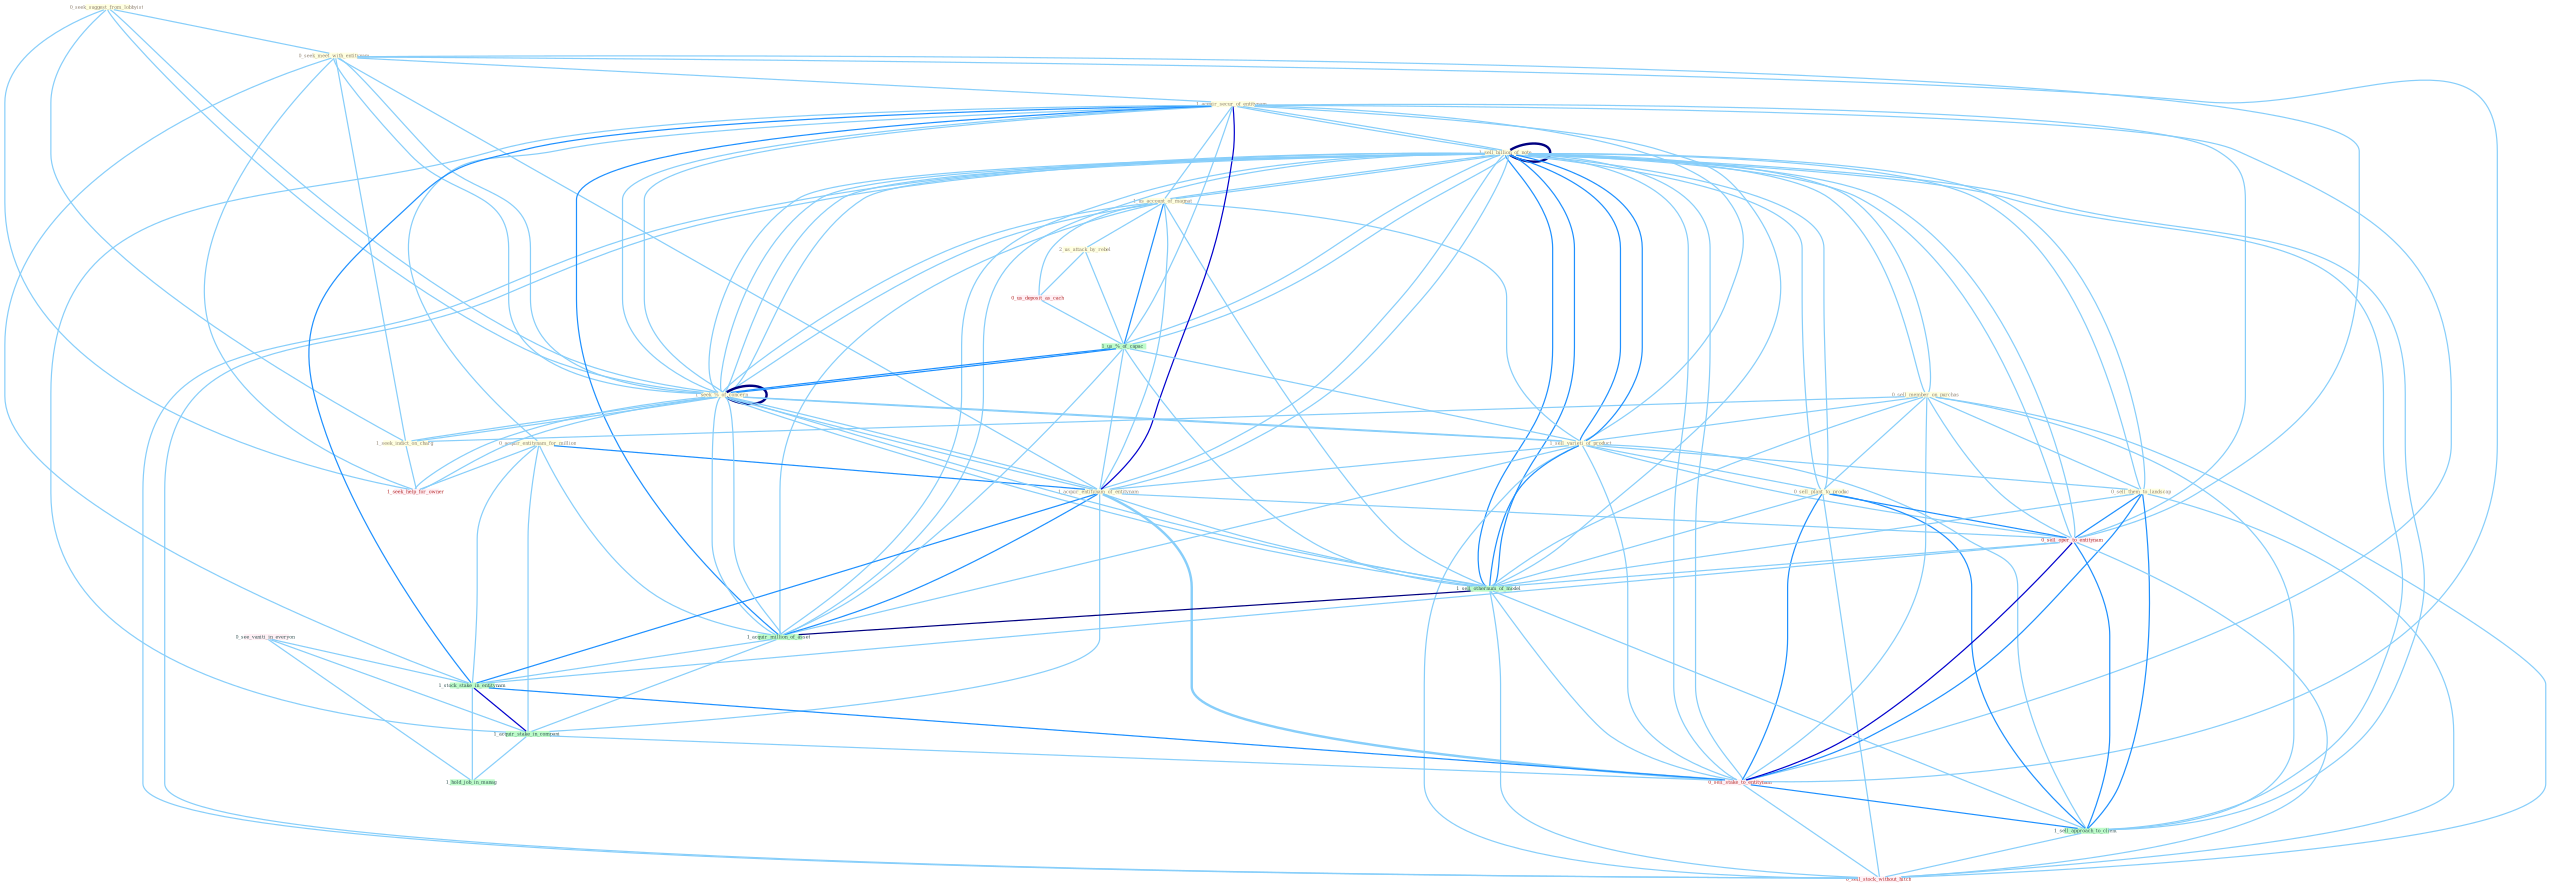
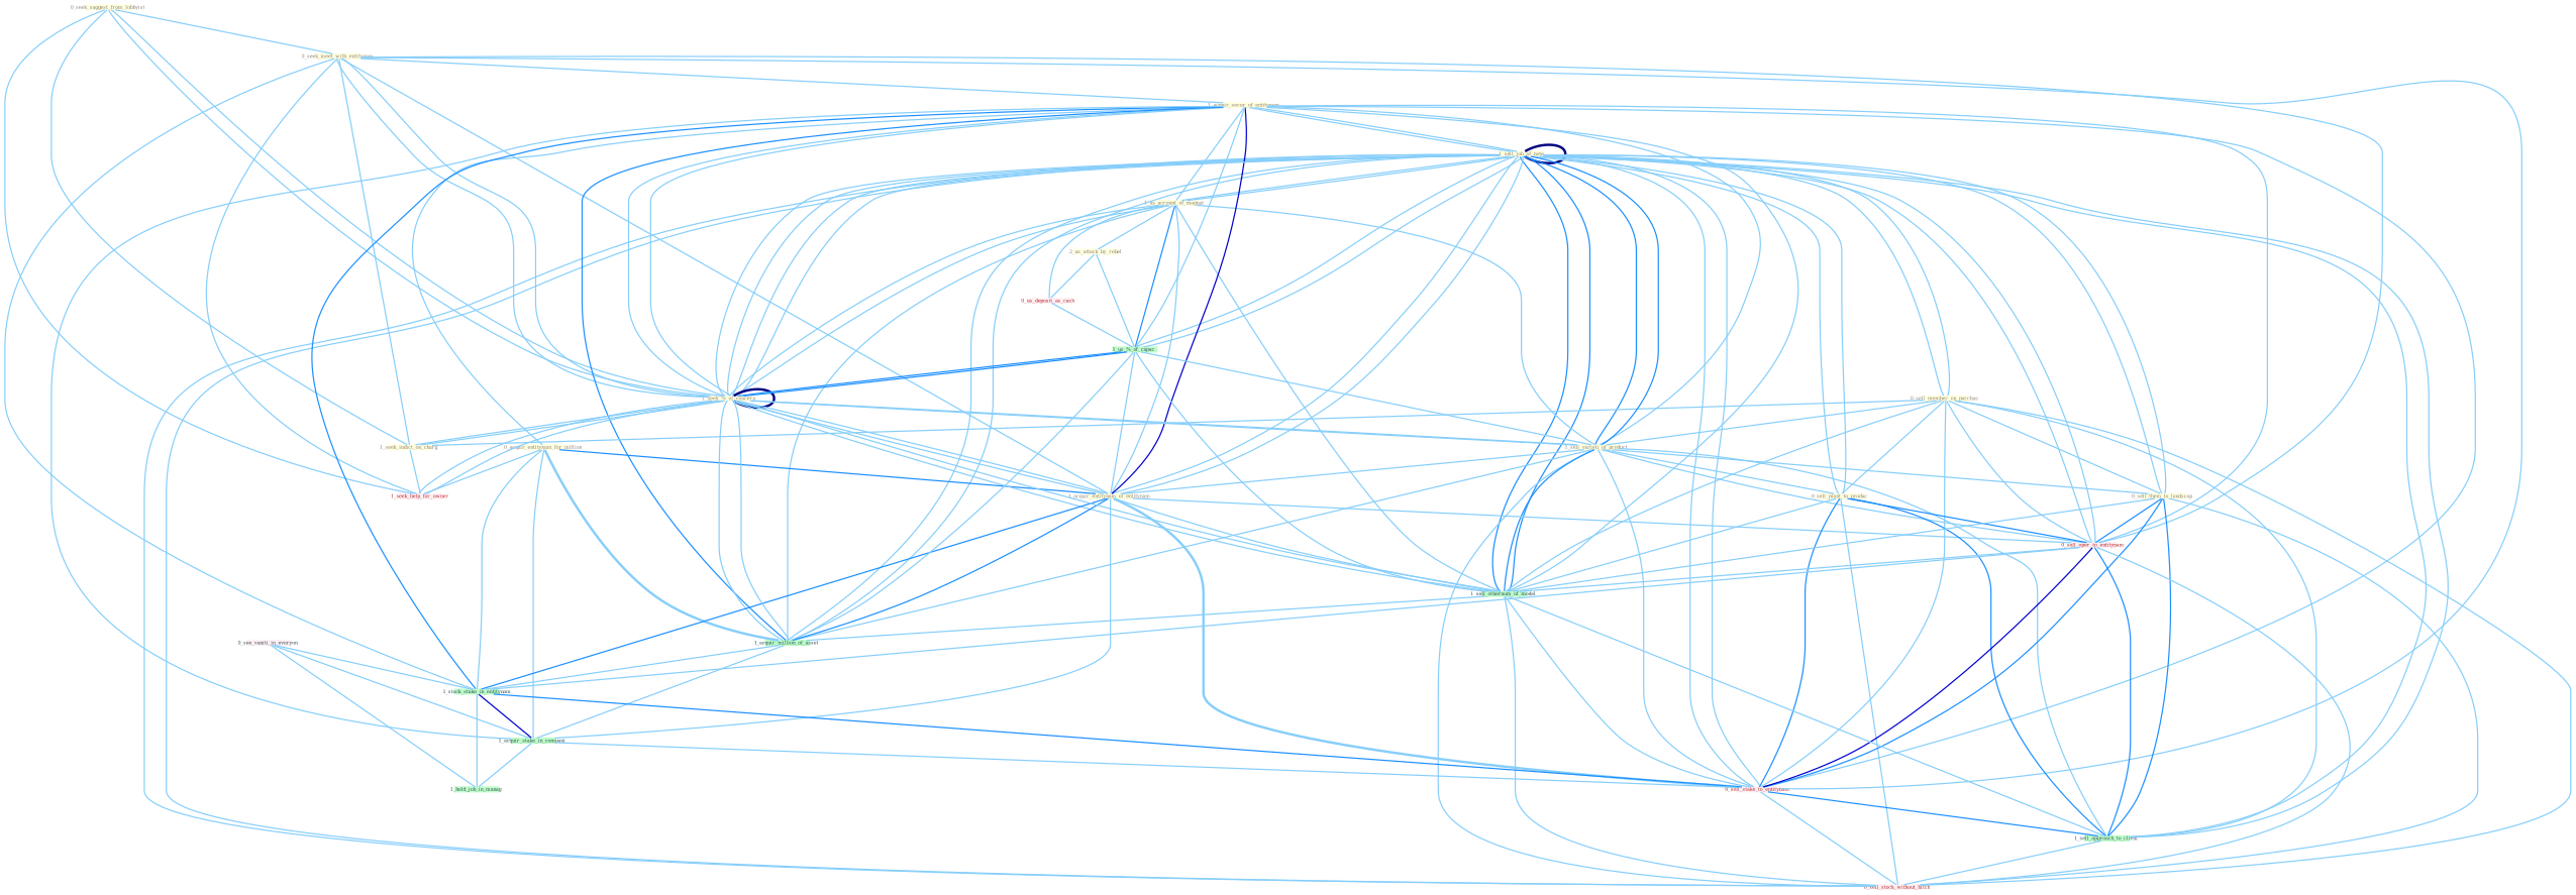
  graph {
    node [color="#ffffe0" fixedsize=true fontcolor="#8b7d6b" fontsize=4 shape=polygon style=filled]
    edge [color="#87cefa" w=1]
    "0_seek_suggest_from_lobbyist " [height=.06 width=.5]
-   "1_sell_billion_of_note " [height=.06 width=.5]
+   "1_sell_billion_of_note " [height=.06 width=.5 label="1_sell_job_of_note"]
    "1_us_account_of_magnat " [height=.06 width=.5]
    "0_seek_meet_with_entitynam " [height=.06 width=.5]
    "1_acquir_secur_of_entitynam " [height=.06 width=.5]
    "0_acquir_entitynam_for_million " [height=.06 width=.5]
    "1_seek_%_of_concern " [height=.06 width=.5]
    "0_sell_member_on_purchas " [height=.06 width=.5]
    "1_sell_varieti_of_product " [height=.06 width=.5]
    "1_acquir_entitynam_of_entitynam " [height=.06 width=.5]
    n11 [height=.06 label="2_us_attack_by_rebel" width=.5]
    "0_sell_plant_to_produc " [height=.06 width=.5]
    "0_sell_them_to_landscap " [height=.06 width=.5]
    "1_seek_indict_on_charg " [height=.06 width=.5]
    "0_sell_oper_to_entitynam " [color="#fff0f5" fontcolor="#b22222" height=.06 width=.5]
    "0_see_vaniti_in_everyon " [color="#fff0f5" fontcolor="#2f4f4f" height=.06 width=.5]
    "0_us_deposit_as_cach " [color="#fff0f5" fontcolor="#b22222" height=.06 width=.5]
    "0_sell_stake_to_entitynam " [color="#fff0f5" fontcolor="#b22222" height=.06 width=.5]
    "0_sell_stock_without_hitch " [color="#fff0f5" fontcolor="#b22222" height=.06 width=.5]
    "1_seek_help_for_owner " [color="#fff0f5" fontcolor="#b22222" height=.06 width=.5]
    "1_sell_othernum_of_model " [color="#BDFCC9" fontcolor="#2f4f4f" height=.06 width=.5]
    "1_acquir_million_of_asset " [color="#BDFCC9" fontcolor="#2f4f4f" height=.06 width=.5]
    "1_us_%_of_capac " [color="#BDFCC9" fontcolor="#2f4f4f" height=.06 width=.5]
    "1_sell_approach_to_client " [color="#BDFCC9" fontcolor="#2f4f4f" height=.06 width=.5]
    n25 [color="#BDFCC9" fontcolor="#2f4f4f" height=.06 label="1_stock_stake_in_entitynam" width=.5]
    "1_acquir_stake_in_compani " [color="#BDFCC9" fontcolor="#2f4f4f" height=.06 width=.5]
    "1_hold_job_in_manag " [color="#BDFCC9" fontcolor="#2f4f4f" height=.06 width=.5]
    subgraph sub_1 {
      "0_seek_suggest_from_lobbyist "
      "1_sell_billion_of_note "
      "1_us_account_of_magnat "
      "0_seek_meet_with_entitynam "
      "1_acquir_secur_of_entitynam "
      "0_acquir_entitynam_for_million "
      "1_seek_%_of_concern "
      "0_sell_member_on_purchas "
      "1_sell_varieti_of_product "
      "1_acquir_entitynam_of_entitynam "
      n11
      "0_sell_plant_to_produc "
      "0_sell_them_to_landscap "
      "1_seek_indict_on_charg "
    }
    subgraph sub_2 {
      "0_sell_oper_to_entitynam "
      "0_see_vaniti_in_everyon "
      "0_us_deposit_as_cach "
      "0_sell_stake_to_entitynam "
      "0_sell_stock_without_hitch "
      "1_seek_help_for_owner "
    }
    "0_seek_suggest_from_lobbyist " -- "0_seek_meet_with_entitynam "
    "0_seek_suggest_from_lobbyist " -- "1_seek_%_of_concern "
    "0_seek_suggest_from_lobbyist " -- "1_seek_%_of_concern "
    "0_seek_suggest_from_lobbyist " -- "1_seek_indict_on_charg "
    "0_seek_suggest_from_lobbyist " -- "1_seek_help_for_owner "
    "1_sell_billion_of_note " -- "1_sell_billion_of_note " [color="#000080" style=bold w=4]
    "1_sell_billion_of_note " -- "1_us_account_of_magnat "
    "1_sell_billion_of_note " -- "1_acquir_secur_of_entitynam "
    "1_sell_billion_of_note " -- "1_seek_%_of_concern "
    "1_sell_billion_of_note " -- "1_seek_%_of_concern "
    "1_sell_billion_of_note " -- "1_seek_%_of_concern "
    "1_sell_billion_of_note " -- "0_sell_member_on_purchas "
    "1_sell_billion_of_note " -- "1_sell_varieti_of_product " [color="#1e90ff" w=2]
    "1_sell_billion_of_note " -- "1_acquir_entitynam_of_entitynam "
    "1_sell_billion_of_note " -- "0_sell_plant_to_produc "
    "1_sell_billion_of_note " -- "0_sell_them_to_landscap "
    "1_sell_billion_of_note " -- "0_sell_them_to_landscap "
    "1_sell_billion_of_note " -- "0_sell_oper_to_entitynam "
    "1_sell_billion_of_note " -- "0_sell_oper_to_entitynam "
    "1_sell_billion_of_note " -- "0_sell_stake_to_entitynam "
    "1_sell_billion_of_note " -- "0_sell_stake_to_entitynam "
    "1_sell_billion_of_note " -- "0_sell_stock_without_hitch "
    "1_sell_billion_of_note " -- "0_sell_stock_without_hitch "
    "1_sell_billion_of_note " -- "1_sell_othernum_of_model " [color="#1e90ff" w=2]
    "1_sell_billion_of_note " -- "1_sell_othernum_of_model " [color="#1e90ff" w=2]
    "1_sell_billion_of_note " -- "1_acquir_million_of_asset "
    "1_sell_billion_of_note " -- "1_acquir_million_of_asset "
    "1_sell_billion_of_note " -- "1_us_%_of_capac "
    "1_sell_billion_of_note " -- "1_us_%_of_capac "
    "1_sell_billion_of_note " -- "1_sell_approach_to_client "
    "1_sell_billion_of_note " -- "1_sell_approach_to_client "
    "1_us_account_of_magnat " -- "1_sell_billion_of_note "
    "1_us_account_of_magnat " -- "1_acquir_secur_of_entitynam "
    "1_us_account_of_magnat " -- "1_seek_%_of_concern "
    "1_us_account_of_magnat " -- "1_seek_%_of_concern "
    "1_us_account_of_magnat " -- "1_sell_varieti_of_product "
    "1_us_account_of_magnat " -- "1_acquir_entitynam_of_entitynam "
    "1_us_account_of_magnat " -- n11
    "1_us_account_of_magnat " -- "0_us_deposit_as_cach "
    "1_us_account_of_magnat " -- "1_sell_othernum_of_model "
    "1_us_account_of_magnat " -- "1_acquir_million_of_asset "
    "1_us_account_of_magnat " -- "1_us_%_of_capac " [color="#1e90ff" w=2]
    "0_seek_meet_with_entitynam " -- "1_acquir_secur_of_entitynam "
    "0_seek_meet_with_entitynam " -- "1_seek_%_of_concern "
    "0_seek_meet_with_entitynam " -- "1_seek_%_of_concern "
    "0_seek_meet_with_entitynam " -- "1_acquir_entitynam_of_entitynam "
    "0_seek_meet_with_entitynam " -- "1_seek_indict_on_charg "
    "0_seek_meet_with_entitynam " -- "0_sell_oper_to_entitynam "
    "0_seek_meet_with_entitynam " -- "0_sell_stake_to_entitynam "
    "0_seek_meet_with_entitynam " -- "1_seek_help_for_owner "
    "0_seek_meet_with_entitynam " -- n25
    "1_acquir_secur_of_entitynam " -- "1_sell_billion_of_note "
    "1_acquir_secur_of_entitynam " -- "0_acquir_entitynam_for_million "
    "1_acquir_secur_of_entitynam " -- "1_seek_%_of_concern "
    "1_acquir_secur_of_entitynam " -- "1_seek_%_of_concern "
    "1_acquir_secur_of_entitynam " -- "1_sell_varieti_of_product "
    "1_acquir_secur_of_entitynam " -- "1_acquir_entitynam_of_entitynam " [color="#0000cd" w=3]
    "1_acquir_secur_of_entitynam " -- "0_sell_oper_to_entitynam "
    "1_acquir_secur_of_entitynam " -- "0_sell_stake_to_entitynam "
    "1_acquir_secur_of_entitynam " -- "1_sell_othernum_of_model "
    "1_acquir_secur_of_entitynam " -- "1_acquir_million_of_asset " [color="#1e90ff" w=2]
    "1_acquir_secur_of_entitynam " -- "1_us_%_of_capac "
    "1_acquir_secur_of_entitynam " -- n25 [color="#1e90ff" w=2]
    "1_acquir_secur_of_entitynam " -- "1_acquir_stake_in_compani "
    "0_acquir_entitynam_for_million " -- "1_acquir_entitynam_of_entitynam " [color="#1e90ff" w=2]
    "0_acquir_entitynam_for_million " -- "1_seek_help_for_owner "
-   "0_acquir_entitynam_for_million " -- "1_acquir_million_of_asset "
+   "0_acquir_entitynam_for_million " -- "1_acquir_million_of_asset " [style=bold]
    "0_acquir_entitynam_for_million " -- n25
    "0_acquir_entitynam_for_million " -- "1_acquir_stake_in_compani "
    "1_seek_%_of_concern " -- "1_sell_billion_of_note "
    "1_seek_%_of_concern " -- "1_seek_%_of_concern " [color="#000080" style=bold w=4]
    "1_seek_%_of_concern " -- "1_sell_varieti_of_product "
    "1_seek_%_of_concern " -- "1_acquir_entitynam_of_entitynam "
    "1_seek_%_of_concern " -- "1_seek_indict_on_charg "
    "1_seek_%_of_concern " -- "1_seek_help_for_owner "
    "1_seek_%_of_concern " -- "1_seek_help_for_owner "
    "1_seek_%_of_concern " -- "1_sell_othernum_of_model "
    "1_seek_%_of_concern " -- "1_acquir_million_of_asset "
    "1_seek_%_of_concern " -- "1_us_%_of_capac " [color="#1e90ff" w=2]
    "0_sell_member_on_purchas " -- "1_sell_billion_of_note "
    "0_sell_member_on_purchas " -- "1_sell_varieti_of_product "
    "0_sell_member_on_purchas " -- "0_sell_plant_to_produc "
    "0_sell_member_on_purchas " -- "0_sell_them_to_landscap "
    "0_sell_member_on_purchas " -- "1_seek_indict_on_charg "
    "0_sell_member_on_purchas " -- "0_sell_oper_to_entitynam "
    "0_sell_member_on_purchas " -- "0_sell_stake_to_entitynam "
    "0_sell_member_on_purchas " -- "0_sell_stock_without_hitch "
    "0_sell_member_on_purchas " -- "1_sell_othernum_of_model "
    "0_sell_member_on_purchas " -- "1_sell_approach_to_client "
    "1_sell_varieti_of_product " -- "1_sell_billion_of_note " [color="#1e90ff" w=2]
    "1_sell_varieti_of_product " -- "1_seek_%_of_concern "
    "1_sell_varieti_of_product " -- "1_acquir_entitynam_of_entitynam "
    "1_sell_varieti_of_product " -- "0_sell_plant_to_produc "
    "1_sell_varieti_of_product " -- "0_sell_them_to_landscap "
    "1_sell_varieti_of_product " -- "0_sell_oper_to_entitynam "
    "1_sell_varieti_of_product " -- "0_sell_stake_to_entitynam "
    "1_sell_varieti_of_product " -- "0_sell_stock_without_hitch "
    "1_sell_varieti_of_product " -- "1_sell_othernum_of_model " [color="#1e90ff" w=2]
    "1_sell_varieti_of_product " -- "1_acquir_million_of_asset "
    "1_sell_varieti_of_product " -- "1_us_%_of_capac "
    "1_sell_varieti_of_product " -- "1_sell_approach_to_client "
    "1_acquir_entitynam_of_entitynam " -- "1_sell_billion_of_note "
    "1_acquir_entitynam_of_entitynam " -- "1_seek_%_of_concern "
    "1_acquir_entitynam_of_entitynam " -- "0_sell_oper_to_entitynam "
    "1_acquir_entitynam_of_entitynam " -- "0_sell_stake_to_entitynam " [style=bold]
    "1_acquir_entitynam_of_entitynam " -- "1_sell_othernum_of_model "
    "1_acquir_entitynam_of_entitynam " -- "1_acquir_million_of_asset " [color="#1e90ff" w=2]
    "1_acquir_entitynam_of_entitynam " -- "1_us_%_of_capac "
    "1_acquir_entitynam_of_entitynam " -- n25 [color="#1e90ff" w=2]
    "1_acquir_entitynam_of_entitynam " -- "1_acquir_stake_in_compani "
    n11 -- "0_us_deposit_as_cach "
    n11 -- "1_us_%_of_capac "
    "0_sell_plant_to_produc " -- "1_sell_billion_of_note "
    "0_sell_plant_to_produc " -- "0_sell_oper_to_entitynam " [color="#1e90ff" w=2]
    "0_sell_plant_to_produc " -- "0_sell_stake_to_entitynam " [color="#1e90ff" w=2]
    "0_sell_plant_to_produc " -- "0_sell_stock_without_hitch "
    "0_sell_plant_to_produc " -- "1_sell_othernum_of_model "
    "0_sell_plant_to_produc " -- "1_sell_approach_to_client " [color="#1e90ff" w=2]
    "0_sell_them_to_landscap " -- "0_sell_oper_to_entitynam " [color="#1e90ff" w=2]
    "0_sell_them_to_landscap " -- "0_sell_stake_to_entitynam " [color="#1e90ff" w=2]
    "0_sell_them_to_landscap " -- "0_sell_stock_without_hitch "
    "0_sell_them_to_landscap " -- "1_sell_othernum_of_model "
    "0_sell_them_to_landscap " -- "1_sell_approach_to_client " [color="#1e90ff" w=2]
    "1_seek_indict_on_charg " -- "1_seek_%_of_concern "
    "1_seek_indict_on_charg " -- "1_seek_help_for_owner "
    "0_sell_oper_to_entitynam " -- "0_sell_stake_to_entitynam " [color="#0000cd" w=3]
    "0_sell_oper_to_entitynam " -- "0_sell_stock_without_hitch "
    "0_sell_oper_to_entitynam " -- "1_sell_othernum_of_model "
    "0_sell_oper_to_entitynam " -- "1_sell_approach_to_client " [color="#1e90ff" w=2]
    "0_sell_oper_to_entitynam " -- n25
    "0_see_vaniti_in_everyon " -- n25
    "0_see_vaniti_in_everyon " -- "1_acquir_stake_in_compani "
    "0_see_vaniti_in_everyon " -- "1_hold_job_in_manag "
    "0_us_deposit_as_cach " -- "1_us_%_of_capac "
    "0_sell_stake_to_entitynam " -- "0_sell_stock_without_hitch "
    "0_sell_stake_to_entitynam " -- "1_sell_approach_to_client " [color="#1e90ff" w=2]
    "1_sell_othernum_of_model " -- "1_seek_%_of_concern "
    "1_sell_othernum_of_model " -- "0_sell_stake_to_entitynam "
    "1_sell_othernum_of_model " -- "0_sell_stock_without_hitch "
-   "1_sell_othernum_of_model " -- "1_acquir_million_of_asset " [color="#000080"]
+   "1_sell_othernum_of_model " -- "1_acquir_million_of_asset "
    "1_sell_othernum_of_model " -- "1_us_%_of_capac "
    "1_sell_othernum_of_model " -- "1_sell_approach_to_client "
    "1_acquir_million_of_asset " -- "1_seek_%_of_concern "
    "1_acquir_million_of_asset " -- "1_us_%_of_capac "
    "1_acquir_million_of_asset " -- n25
    "1_acquir_million_of_asset " -- "1_acquir_stake_in_compani "
    "1_us_%_of_capac " -- "1_seek_%_of_concern " [color="#1e90ff" w=2]
    "1_sell_approach_to_client " -- "0_sell_stock_without_hitch "
    n25 -- "0_sell_stake_to_entitynam " [color="#1e90ff" w=2]
    n25 -- "1_acquir_stake_in_compani " [color="#0000cd" w=3]
    n25 -- "1_hold_job_in_manag "
    "1_acquir_stake_in_compani " -- "0_sell_stake_to_entitynam "
    "1_acquir_stake_in_compani " -- "1_hold_job_in_manag "
  }
